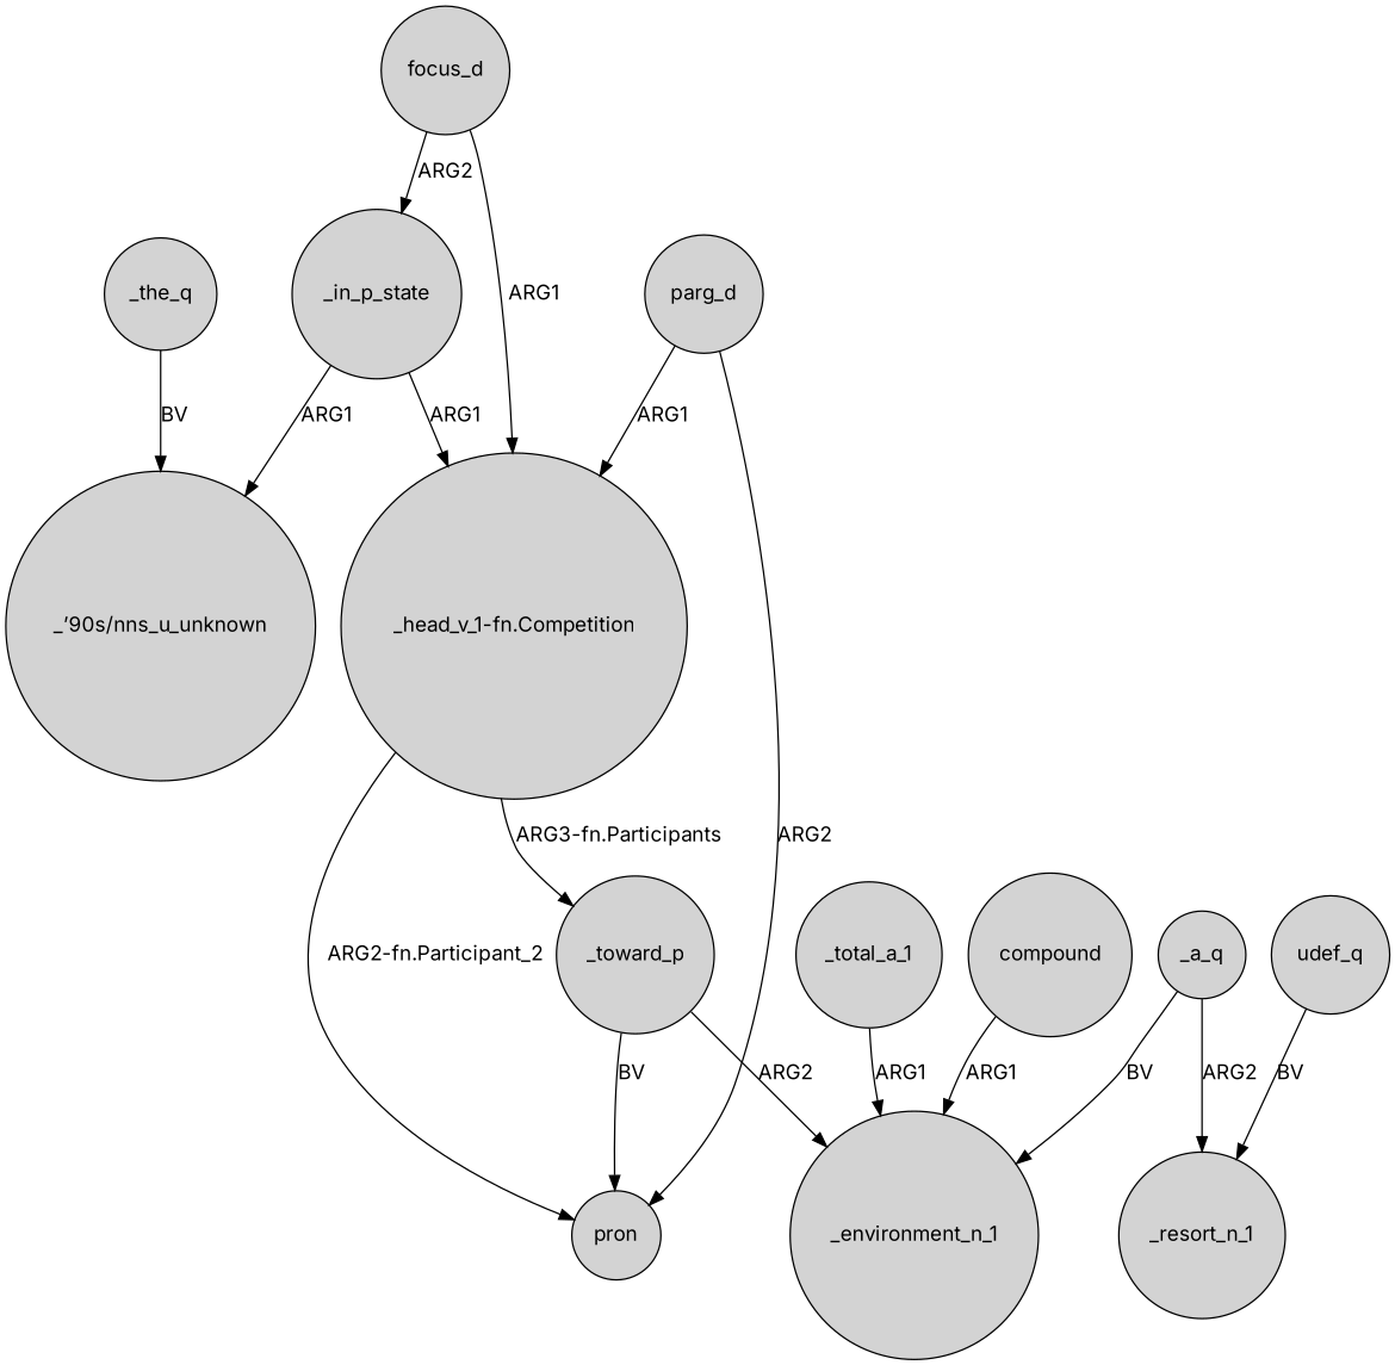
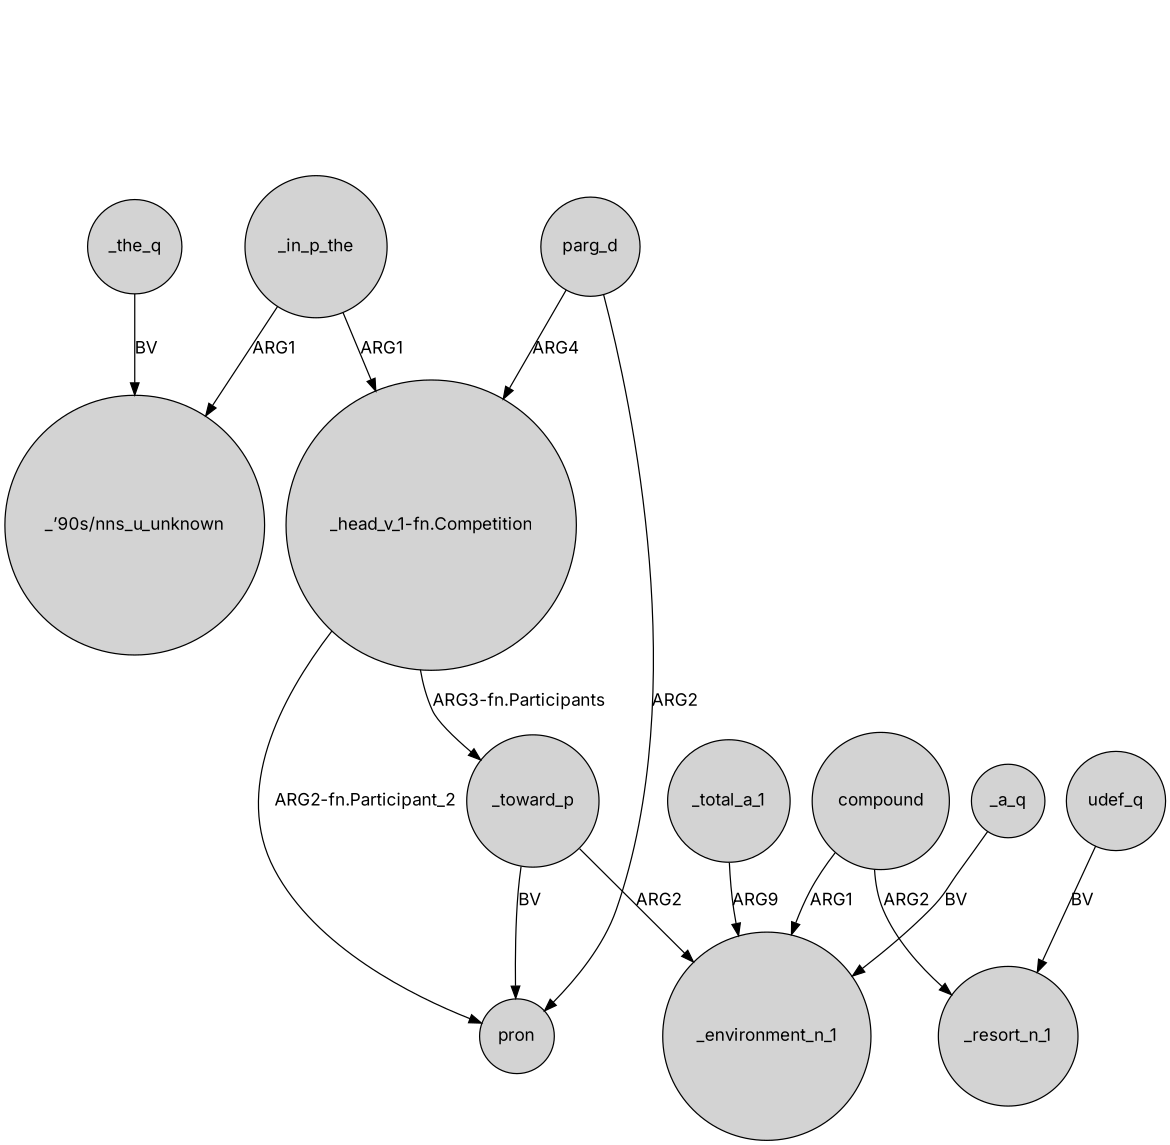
  digraph {
    fontname=Inter
    node [fontname=Inter shape=circle style=filled]
    edge [fontname=Inter]
-   _in_p_state
+   _in_p_state [label=_in_p_the]
    "_’90s/nns_u_unknown"
    "_head_v_1-fn.Competition"
    pron
    _toward_p
    _environment_n_1
    parg_d
    _total_a_1
    compound
    _resort_n_1
-   focus_d
    udef_q
    _a_q
    _the_q
    _in_p_state -> "_’90s/nns_u_unknown" [label=ARG1]
    _in_p_state -> "_head_v_1-fn.Competition" [label=ARG1]
    "_head_v_1-fn.Competition" -> pron [label="ARG2-fn.Participant_2"]
    "_head_v_1-fn.Competition" -> _toward_p [label="ARG3-fn.Participants"]
    _toward_p -> pron [label=BV]
    _toward_p -> _environment_n_1 [label=ARG2]
-   parg_d -> "_head_v_1-fn.Competition" [label=ARG1]
+   parg_d -> "_head_v_1-fn.Competition" [label=ARG4]
    parg_d -> pron [label=ARG2]
-   _total_a_1 -> _environment_n_1 [label=ARG1]
+   _total_a_1 -> _environment_n_1 [label=ARG9]
    compound -> _environment_n_1 [label=ARG1]
-   _a_q -> _resort_n_1 [label=ARG2]
-   focus_d -> _in_p_state [label=ARG2]
-   focus_d -> "_head_v_1-fn.Competition" [label=ARG1]
+   compound -> _resort_n_1 [label=ARG2]
    udef_q -> _resort_n_1 [label=BV]
    _a_q -> _environment_n_1 [label=BV]
    _the_q -> "_’90s/nns_u_unknown" [label=BV]
  }
